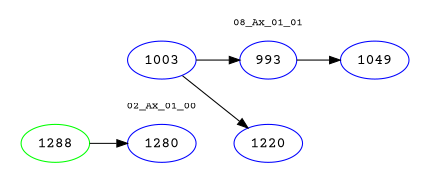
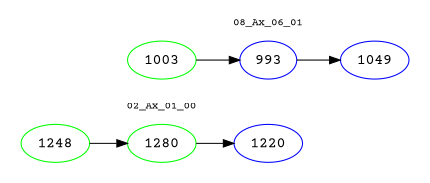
  digraph {
    fontname="Courier Prime"
    rankdir=LR
    node [color=blue fontname="Courier Prime"]
    edge [color=black fontname="Courier Prime"]
-   n1 [label=1003]
+   n1 [color=green label=1003]
    n2 [label=993]
    n3 [label=1049]
-   n4 [color=green label=1288]
-   n5 [label=1280]
+   n4 [color=green label=1248]
+   n5 [color=green label=1280]
    n6 [label=1220]
    subgraph cluster_1 {
      color=white
      fontsize=10
-     label="08_Ax_01_01"
+     label="08_Ax_06_01"
      n1
      n2
      n3
    }
    subgraph cluster_2 {
      color=white
      fontsize=10
      label="02_Ax_01_00"
      n4
      n5
      n6
    }
    n1 -> n2
    n2 -> n3
    n4 -> n5
-   n1 -> n6
+   n5 -> n6
  }
